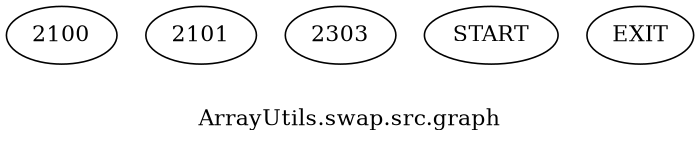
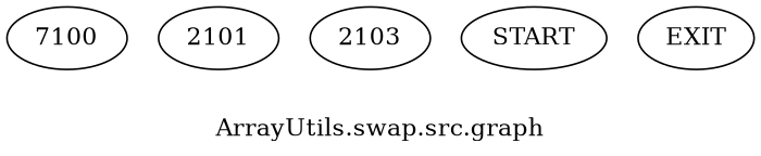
  digraph {
    label="ArrayUtils.swap.src.graph"
-   n1 [label=2100]
+   n1 [label=7100]
    n2 [label=2101]
-   n3 [label=2303]
+   n3 [label=2103]
    n4 [label=START]
    n5 [label=EXIT]
  }
